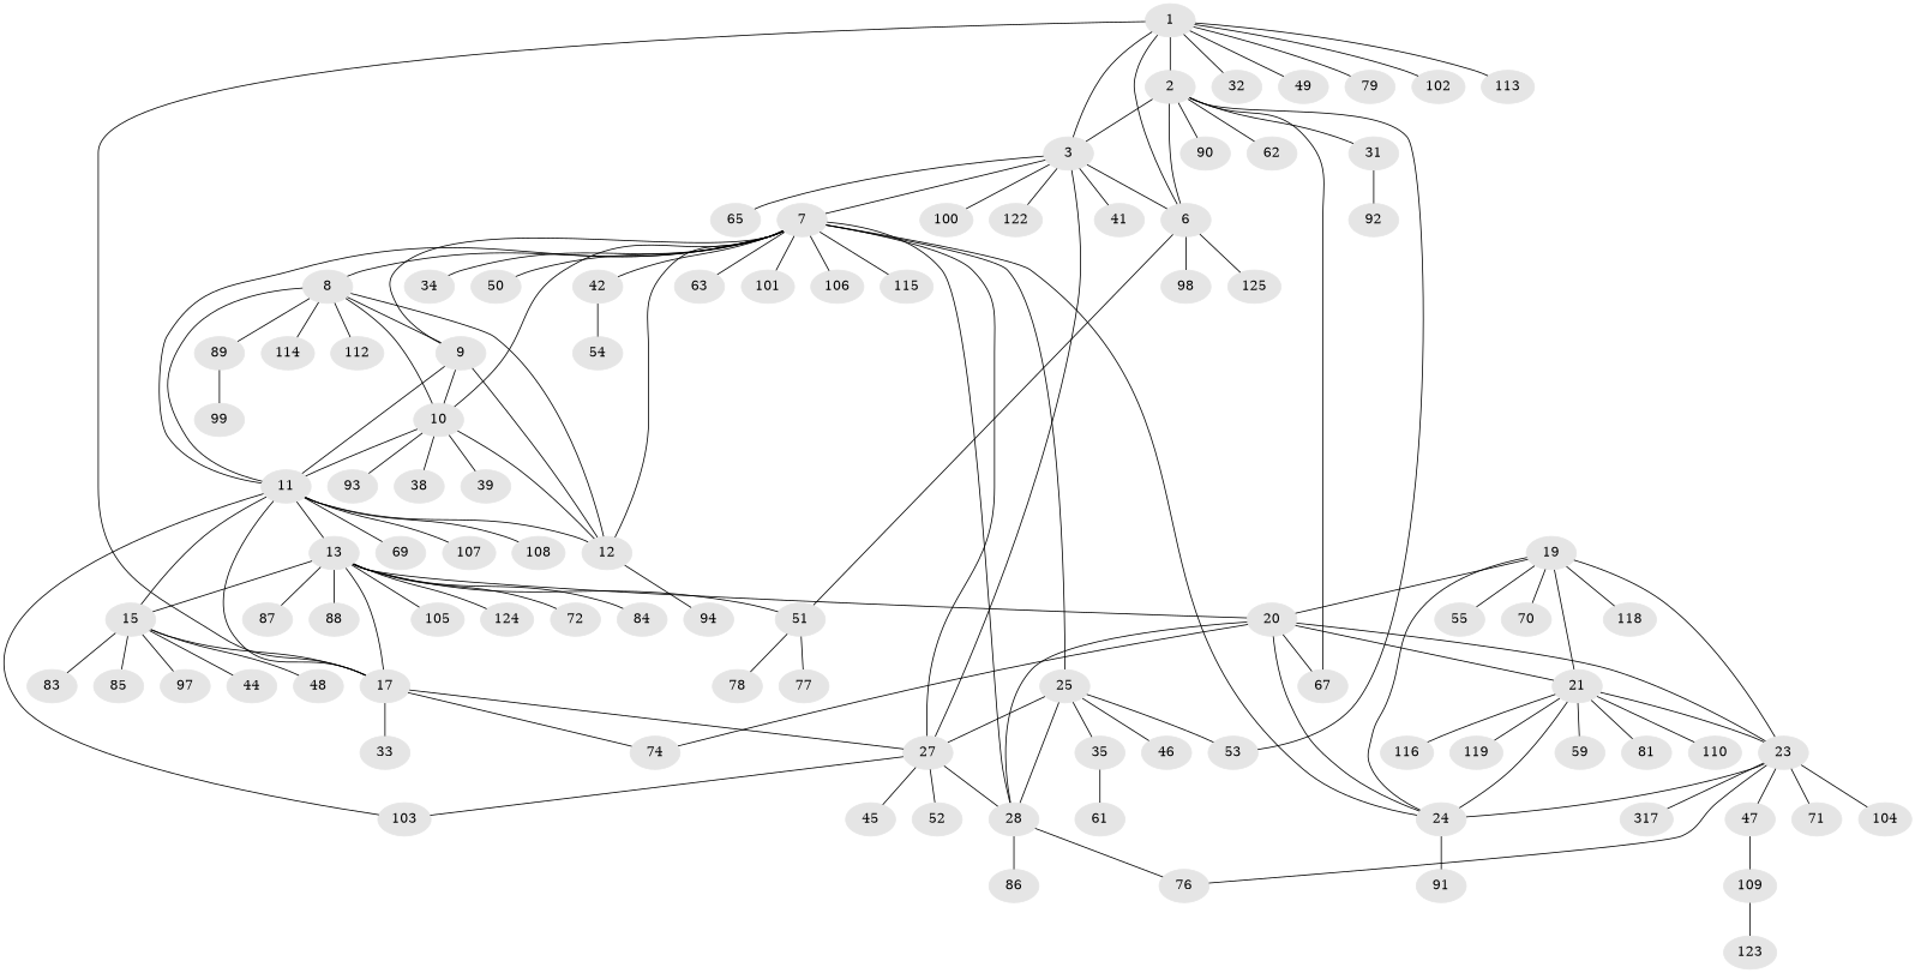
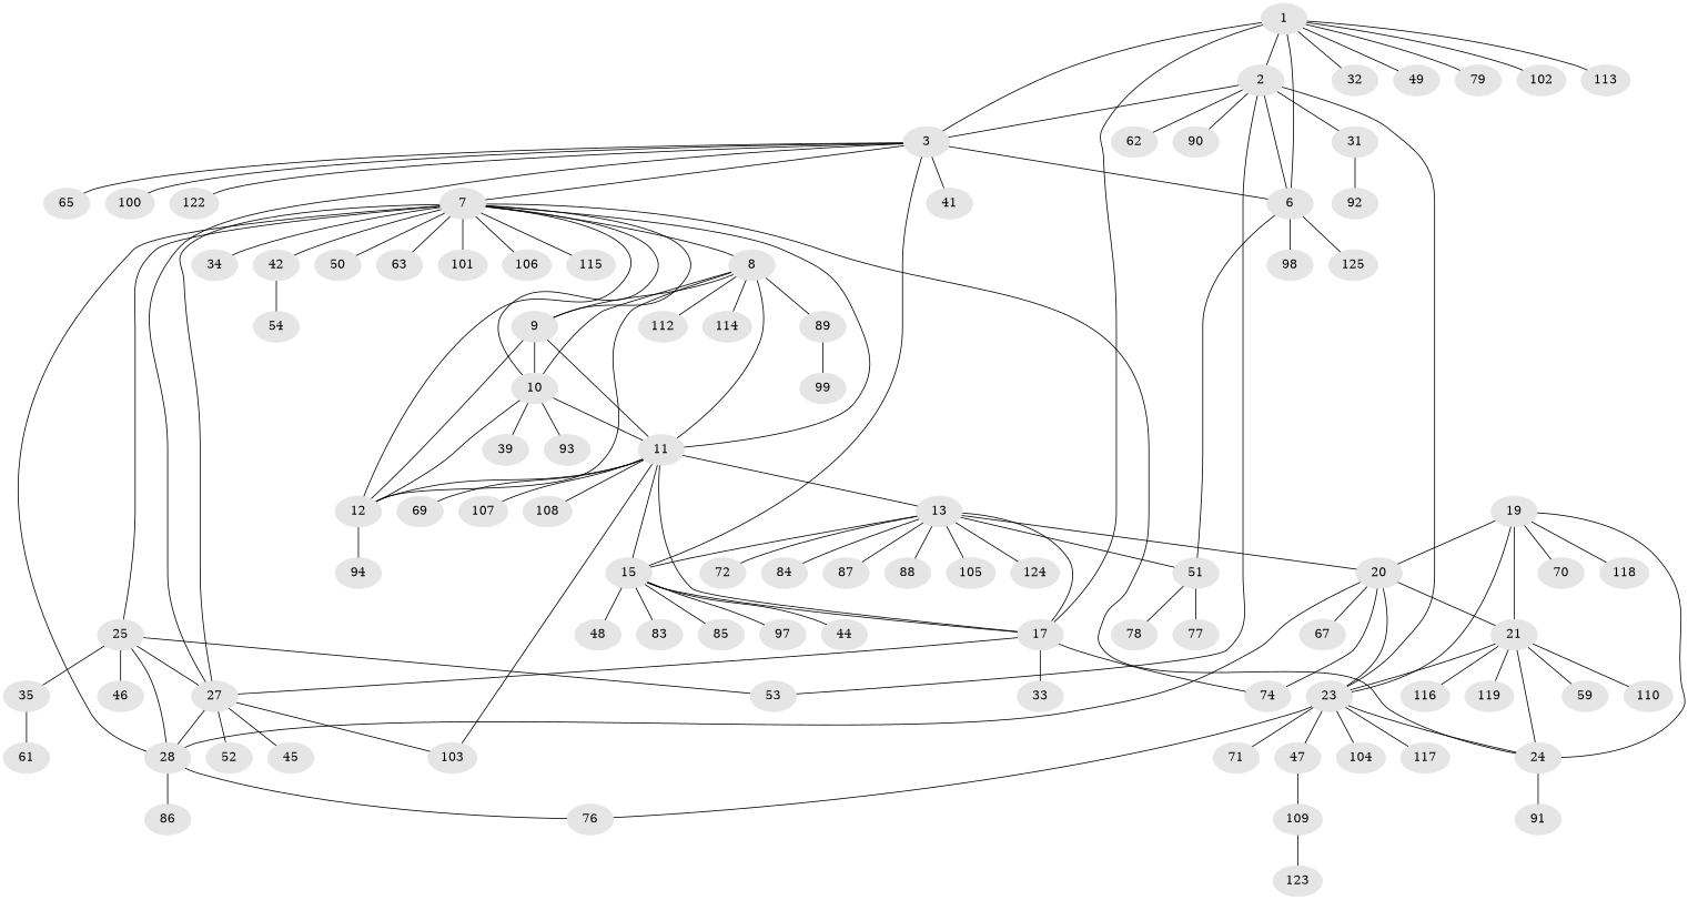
  graph {
    node [color=gray90 style=filled]
    1 [super="+4"]
    2 [super="+5"]
    3 [super="+56"]
    6 [super="+57"]
    17 [super="+18"]
    32
    49
    79
    102
    113
    23 [super="+36"]
    31
    53 [super="+82"]
    62 [super="+95"]
    90
    7 [super="+29"]
    15 [super="+40"]
    27 [super="+30"]
    41
    65
    100
    122
    51 [super="+75"]
    98
    125
    33
    74 [super="+121"]
    24 [super="+60"]
    47
    71
    76
    104
-   117 [label=317]
+   117
    92
    8
    9 [super="+73"]
    10 [super="+120"]
    11 [super="+16"]
    12 [super="+80"]
    25 [super="+26"]
    28 [super="+58"]
    34
    42
    50
    63
    101
    106
    115
    44
    48
    83
    85
    97
    103
    45
    52
    77 [super="+111"]
    78
    89
    112
    114
-   38
    39 [super="+66"]
    93
    13 [super="+14"]
    69
    107
    108
    94
    91
    35 [super="+37"]
    46
    86
    54
    99
    20 [super="+64"]
    72
    84 [super="+96"]
    87
    88
    105
    124
    21 [super="+22"]
    67
    19 [super="+68"]
-   55
    70
    118
    59
-   81
    110
    116
    119
    109
    61
    123
    1 -- 2 [weight=4]
    1 -- 3 [weight=2]
    1 -- 6 [weight=2]
    1 -- 17
    1 -- 32
    1 -- 49
    1 -- 79
    1 -- 102
    1 -- 113
    2 -- 3 [weight=2]
    2 -- 6 [weight=2]
-   2 -- 67
+   2 -- 23
    2 -- 31
    2 -- 53
    2 -- 62
    2 -- 90
    3 -- 6
    3 -- 7
+   3 -- 15
    3 -- 27
    3 -- 41
    3 -- 65
    3 -- 100
    3 -- 122
    6 -- 51
    6 -- 98
    6 -- 125
    17 -- 27
    17 -- 33
    17 -- 74
    23 -- 24
    23 -- 47
    23 -- 71
    23 -- 76
    23 -- 104
    23 -- 117
    31 -- 92
    7 -- 27 [weight=2]
    7 -- 24
    7 -- 8
    7 -- 9
    7 -- 10
    7 -- 11
    7 -- 12
    7 -- 25 [weight=2]
    7 -- 28
    7 -- 34
    7 -- 42
    7 -- 50
    7 -- 63
    7 -- 101
    7 -- 106
    7 -- 115
    15 -- 17 [weight=2]
    15 -- 44
    15 -- 48
    15 -- 83
    15 -- 85
    15 -- 97
    27 -- 28 [weight=2]
    27 -- 103
    27 -- 45
    27 -- 52
    51 -- 77
    51 -- 78
    24 -- 91
    47 -- 109
    8 -- 9
    8 -- 10
    8 -- 11
    8 -- 12
    8 -- 89
    8 -- 112
    8 -- 114
    9 -- 10
    9 -- 11
    9 -- 12
    10 -- 11
    10 -- 12
-   10 -- 38
    10 -- 39
    10 -- 93
    11 -- 17 [weight=2]
    11 -- 15
    11 -- 12
    11 -- 103
    11 -- 13 [weight=2]
    11 -- 69
    11 -- 107
    11 -- 108 [weight=2]
    12 -- 94
    25 -- 53
    25 -- 27 [weight=4]
    25 -- 28 [weight=2]
    25 -- 35
    25 -- 46
    28 -- 76
    28 -- 86
    42 -- 54
    89 -- 99
    13 -- 17 [weight=4]
    13 -- 15 [weight=2]
    13 -- 51
    13 -- 20
    13 -- 72
    13 -- 84
    13 -- 87
    13 -- 88
    13 -- 105
    13 -- 124
    35 -- 61
    20 -- 23
    20 -- 74
-   20 -- 24
    20 -- 28
    20 -- 21 [weight=2]
    20 -- 67
    21 -- 23 [weight=2]
    21 -- 24 [weight=2]
    21 -- 59
-   21 -- 81
    21 -- 110
    21 -- 116
    21 -- 119
    19 -- 23
    19 -- 24
    19 -- 20
    19 -- 21 [weight=2]
-   19 -- 55
    19 -- 70
    19 -- 118
    109 -- 123
  }
